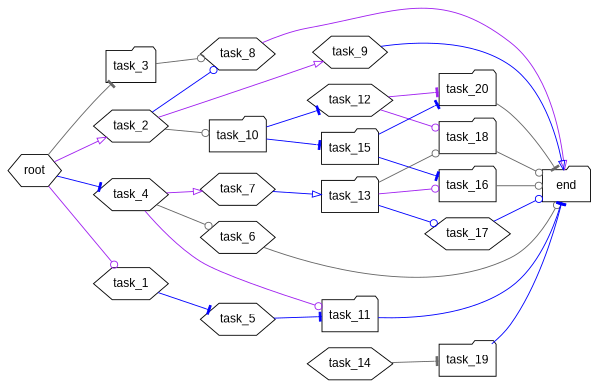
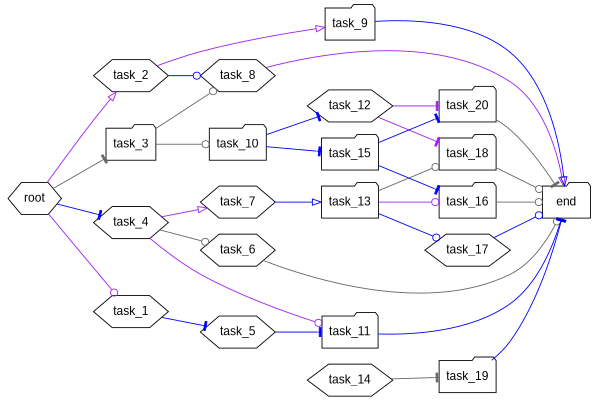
  digraph {
    fontname="Liberation Sans"
    rankdir=LR
    node [fontname="Liberation Sans" shape=hexagon]
    edge [arrowhead=tee color=blue fontname="Liberation Sans"]
    root
    task_1
    task_2
    task_3 [shape=folder]
    task_4
    task_5
    task_8
-   task_9
+   task_9 [shape=folder]
    task_10 [shape=folder]
    task_6
    task_7
    task_11 [shape=folder]
    end [shape=folder]
    task_12
    task_15 [shape=folder]
    task_13 [shape=folder]
    task_17
    task_18 [shape=folder]
    task_16 [shape=folder]
    task_19 [shape=folder]
    task_14
    task_20 [shape=folder]
    root -> task_1 [arrowhead=odot color=purple]
    root -> task_2 [arrowhead=onormal color=purple]
    root -> task_3 [color=gray40]
    root -> task_4
    task_1 -> task_5
    task_2 -> task_8 [arrowhead=odot]
    task_2 -> task_9 [arrowhead=onormal color=purple]
-   task_2 -> task_10 [arrowhead=odot color=gray40]
+   task_3 -> task_10 [arrowhead=odot color=gray40]
    task_3 -> task_8 [arrowhead=odot color=gray40]
    task_4 -> task_6 [arrowhead=odot color=gray40]
    task_4 -> task_7 [arrowhead=onormal color=purple]
    task_4 -> task_11 [arrowhead=odot color=purple]
    task_5 -> task_11
    task_8 -> end [arrowhead=onormal color=purple]
    task_9 -> end [arrowhead=onormal]
    task_10 -> task_12
    task_10 -> task_15
    task_6 -> end [arrowhead=odot color=gray40]
    task_7 -> task_13 [arrowhead=onormal]
    task_11 -> end
-   task_12 -> task_18 [arrowhead=odot color=purple]
+   task_12 -> task_18 [color=purple]
    task_12 -> task_20 [color=purple]
    task_15 -> task_16
    task_15 -> task_20
    task_13 -> task_17 [arrowhead=odot]
    task_13 -> task_18 [arrowhead=odot color=gray40]
    task_13 -> task_16 [arrowhead=odot color=purple]
    task_17 -> end [arrowhead=odot]
    task_18 -> end [arrowhead=odot color=gray40]
    task_16 -> end [arrowhead=odot color=gray40]
    task_19 -> end
    task_14 -> task_19 [color=gray40]
    task_20 -> end [color=gray40]
  }
